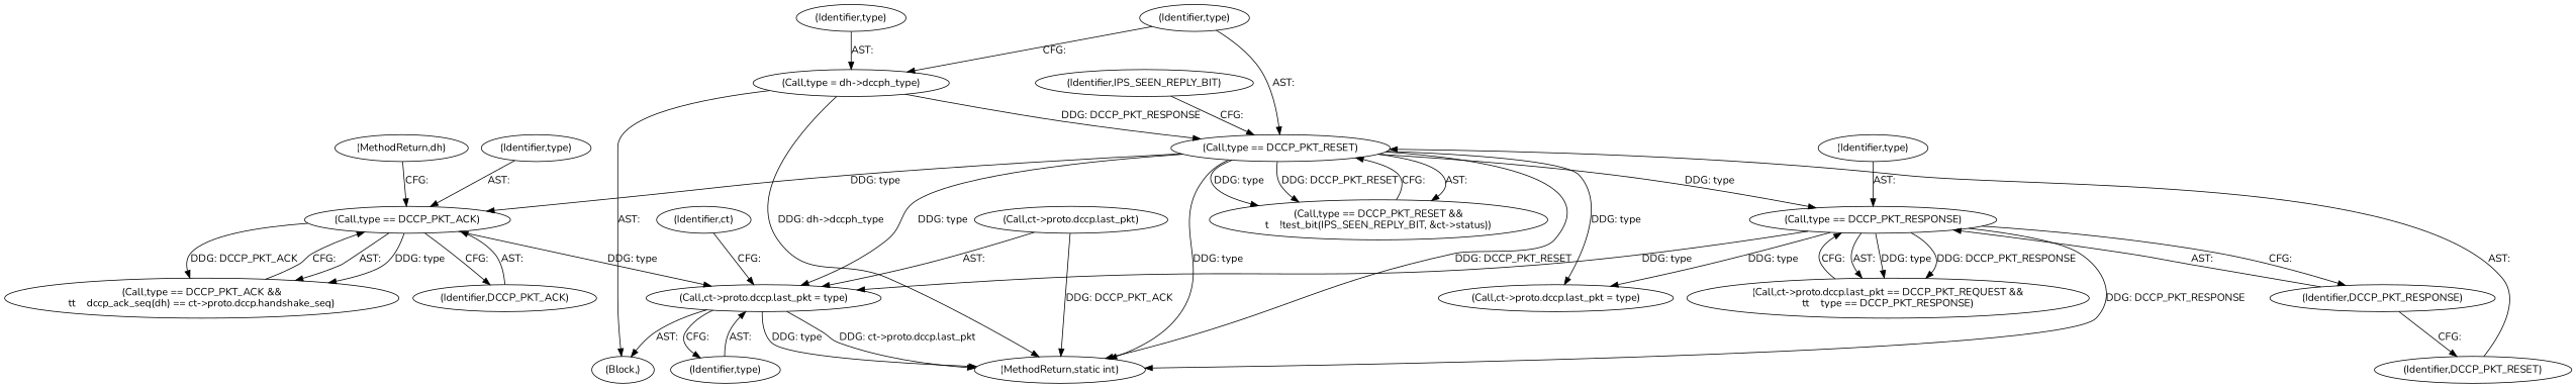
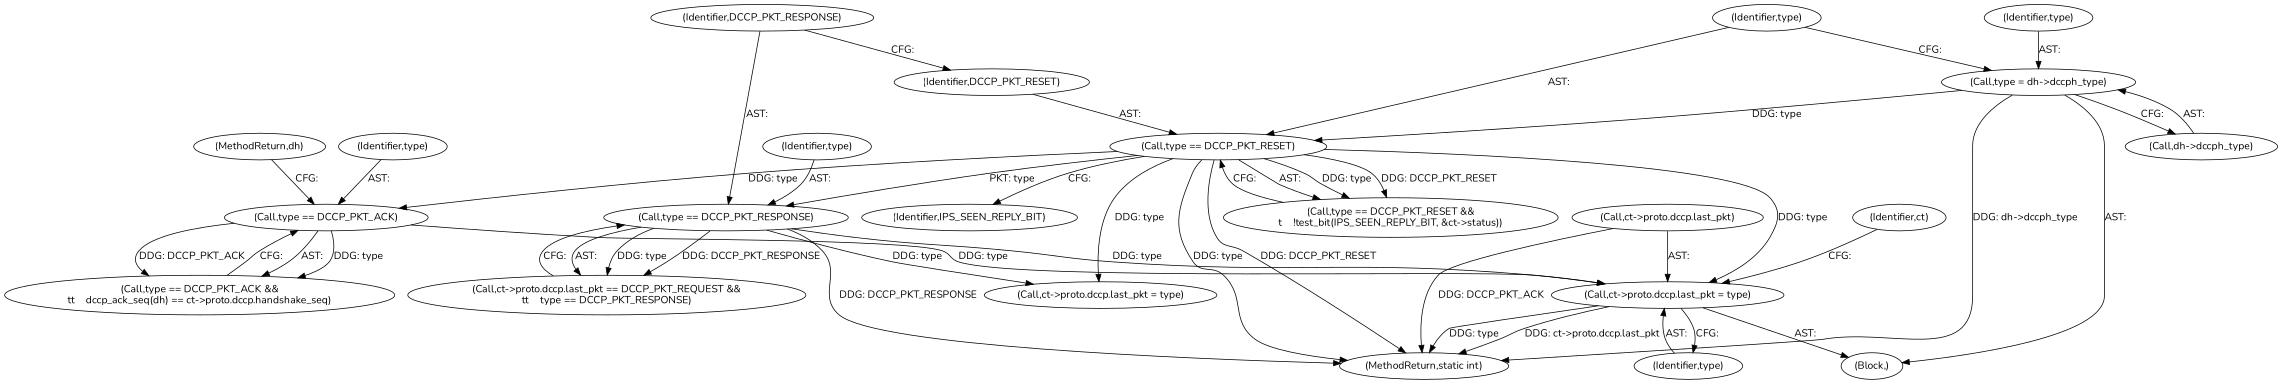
  digraph {
    fontname=Nunito
    node [fontname=Nunito]
    edge [fontname=Nunito]
    n1 [label="(Call,ct->proto.dccp.last_pkt = type)"]
    n2 [label="(MethodReturn,static int)"]
    n3 [label="(Block,)"]
    n4 [label="(Identifier,type)"]
    n5 [label="(Call,type == DCCP_PKT_ACK)"]
-   n6 [label="(Identifier,DCCP_PKT_ACK)"]
    n7 [label="(Call,type == DCCP_PKT_ACK &&\n\t\t    dccp_ack_seq(dh) == ct->proto.dccp.handshake_seq)"]
    n8 [label="(Call,type == DCCP_PKT_RESET)"]
    n9 [label="(Call,type == DCCP_PKT_RESPONSE)"]
    n10 [label="(Call,type == DCCP_PKT_RESET &&\n\t    !test_bit(IPS_SEEN_REPLY_BIT, &ct->status))"]
    n11 [label="(Call,ct->proto.dccp.last_pkt = type)"]
    n12 [label="(Identifier,DCCP_PKT_RESPONSE)"]
    n13 [label="(Call,ct->proto.dccp.last_pkt == DCCP_PKT_REQUEST &&\n\t\t    type == DCCP_PKT_RESPONSE)"]
    n14 [label="(Identifier,DCCP_PKT_RESET)"]
    n15 [label="(Call,type = dh->dccph_type)"]
+   n16 [label="(Call,dh->dccph_type)"]
    n17 [label="(Identifier,type)"]
    n18 [label="(Identifier,IPS_SEEN_REPLY_BIT)"]
    n19 [label="(Identifier,type)"]
    n20 [label="(MethodReturn,dh)"]
    n21 [label="(Identifier,type)"]
    n22 [label="(Identifier,type)"]
    n23 [label="(Call,ct->proto.dccp.last_pkt)"]
    n24 [label="(Identifier,ct)"]
    n1 -> n2 [label="DDG: type"]
    n1 -> n2 [label="DDG: ct->proto.dccp.last_pkt"]
    n1 -> n3 [label="AST: "]
    n1 -> n4 [label="CFG: "]
    n4 -> n1 [label="AST: "]
    n5 -> n1 [label="DDG: type"]
-   n5 -> n6 [label="CFG: "]
    n5 -> n7 [label="AST: "]
    n5 -> n7 [label="DDG: type"]
    n5 -> n7 [label="DDG: DCCP_PKT_ACK"]
-   n6 -> n5 [label="AST: "]
    n7 -> n5 [label="CFG: "]
    n8 -> n1 [label="DDG: type"]
    n8 -> n2 [label="DDG: type"]
    n8 -> n2 [label="DDG: DCCP_PKT_RESET"]
    n8 -> n5 [label="DDG: type"]
-   n8 -> n9 [label="DDG: type"]
+   n8 -> n9 [label="PKT: type"]
    n8 -> n10 [label="AST: "]
    n8 -> n10 [label="DDG: type"]
    n8 -> n10 [label="DDG: DCCP_PKT_RESET"]
    n8 -> n11 [label="DDG: type"]
    n9 -> n1 [label="DDG: type"]
    n9 -> n2 [label="DDG: DCCP_PKT_RESPONSE"]
    n9 -> n11 [label="DDG: type"]
-   n9 -> n12 [label="CFG: "]
    n9 -> n13 [label="AST: "]
    n9 -> n13 [label="DDG: type"]
    n9 -> n13 [label="DDG: DCCP_PKT_RESPONSE"]
    n10 -> n8 [label="CFG: "]
    n12 -> n9 [label="AST: "]
    n12 -> n14 [label="CFG: "]
    n13 -> n9 [label="CFG: "]
    n14 -> n8 [label="AST: "]
    n15 -> n2 [label="DDG: dh->dccph_type"]
    n15 -> n3 [label="AST: "]
-   n15 -> n8 [label="DDG: DCCP_PKT_RESPONSE"]
+   n15 -> n8 [label="DDG: type"]
+   n15 -> n16 [label="CFG: "]
+   n16 -> n15 [label="AST: "]
    n17 -> n8 [label="AST: "]
    n17 -> n15 [label="CFG: "]
-   n18 -> n8 [label="CFG: "]
+   n8 -> n18 [label="CFG: "]
    n19 -> n9 [label="AST: "]
    n20 -> n5 [label="CFG: "]
    n21 -> n5 [label="AST: "]
    n22 -> n15 [label="AST: "]
    n23 -> n1 [label="AST: "]
    n23 -> n2 [label="DDG: DCCP_PKT_ACK"]
    n24 -> n1 [label="CFG: "]
  }
